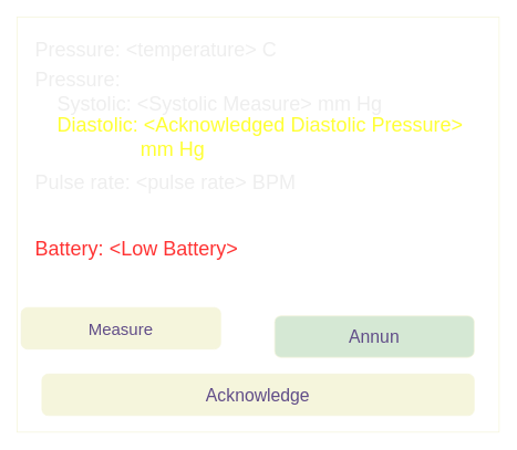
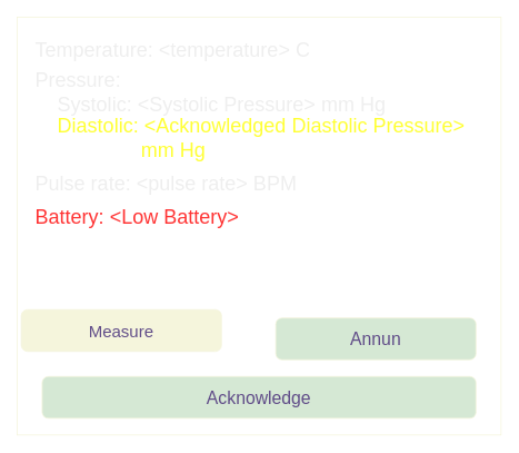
  <mxCell id="0" />
  <mxCell id="1" parent="0" />
  <mxCell id="2" value="" style="rounded=0;whiteSpace=wrap;html=1;fillColor=none;fontColor=#F5F5DC;strokeColor=#F5F5DC;" vertex="1" parent="1"><mxGeometry x="20" y="20" width="580" height="500" as="geometry" /></mxCell>
- <mxCell id="3" value="Acknowledge" style="rounded=1;whiteSpace=wrap;html=1;fillColor=#F5F5DC;strokeColor=#F5F5DC;fontColor=#604C88;fontSize=21;" vertex="1" parent="1"><mxGeometry x="50" y="450" width="520" height="50" as="geometry" /></mxCell>
+ <mxCell id="3" value="Acknowledge" style="rounded=1;whiteSpace=wrap;html=1;fillColor=#d5e8d4;strokeColor=#F5F5DC;fontColor=#604C88;fontSize=21;" vertex="1" parent="1"><mxGeometry x="50" y="450" width="520" height="50" as="geometry" /></mxCell>
  <mxCell id="4" value="Measure" style="rounded=1;whiteSpace=wrap;html=1;fillColor=#F5F5DC;strokeColor=#F5F5DC;fontSize=20;fontColor=#604C88;" vertex="1" parent="1"><mxGeometry x="25" y="370" width="240" height="50" as="geometry" /></mxCell>
  <mxCell id="5" value="Annun" style="rounded=1;whiteSpace=wrap;html=1;fillColor=#d5e8d4;strokeColor=#F5F5DC;fontSize=21;fontColor=#604C88;" vertex="1" parent="1"><mxGeometry x="330" y="380" width="240" height="50" as="geometry" /></mxCell>
- <mxCell id="6" value="Pressure: &amp;lt;temperature&amp;gt; C" style="text;html=1;strokeColor=none;fillColor=none;align=left;verticalAlign=middle;whiteSpace=wrap;rounded=0;fontSize=24;fontColor=#EEEEEE;" vertex="1" parent="1"><mxGeometry x="40" y="40" width="340" height="40" as="geometry" /></mxCell>
+ <mxCell id="6" value="Temperature: &amp;lt;temperature&amp;gt; C" style="text;html=1;strokeColor=none;fillColor=none;align=left;verticalAlign=middle;whiteSpace=wrap;rounded=0;fontSize=24;fontColor=#EEEEEE;" vertex="1" parent="1"><mxGeometry x="40" y="40" width="340" height="40" as="geometry" /></mxCell>
  <mxCell id="7" value="Pulse rate: &amp;lt;pulse rate&amp;gt; BPM" style="text;html=1;strokeColor=none;fillColor=none;align=left;verticalAlign=middle;whiteSpace=wrap;rounded=0;fontSize=24;fontColor=#EEEEEE;" vertex="1" parent="1"><mxGeometry x="40" y="200" width="320" height="40" as="geometry" /></mxCell>
- <mxCell id="8" value="Battery: &amp;lt;Low Battery&amp;gt;" style="text;html=1;strokeColor=none;fillColor=none;align=left;verticalAlign=middle;whiteSpace=wrap;rounded=0;fontSize=24;fontColor=#FF3333;" vertex="1" parent="1"><mxGeometry x="40" y="280" width="250" height="40" as="geometry" /></mxCell>
- <mxCell id="9" value="Pressure:&lt;br&gt;&amp;nbsp; &amp;nbsp; Systolic: &amp;lt;Systolic Measure&amp;gt; mm Hg&lt;br&gt;" style="text;html=1;strokeColor=none;fillColor=none;align=left;verticalAlign=middle;whiteSpace=wrap;rounded=0;fontSize=24;fontColor=#EEEEEE;" vertex="1" parent="1"><mxGeometry x="40" y="80" width="430" height="60" as="geometry" /></mxCell>
+ <mxCell id="8" value="Battery: &amp;lt;Low Battery&amp;gt;" style="text;html=1;strokeColor=none;fillColor=none;align=left;verticalAlign=middle;whiteSpace=wrap;rounded=0;fontSize=24;fontColor=#FF3333;" vertex="1" parent="1"><mxGeometry x="40" y="240" width="250" height="40" as="geometry" /></mxCell>
+ <mxCell id="9" value="Pressure:&lt;br&gt;&amp;nbsp; &amp;nbsp; Systolic: &amp;lt;Systolic Pressure&amp;gt; mm Hg&lt;br&gt;" style="text;html=1;strokeColor=none;fillColor=none;align=left;verticalAlign=middle;whiteSpace=wrap;rounded=0;fontSize=24;fontColor=#EEEEEE;" vertex="1" parent="1"><mxGeometry x="40" y="80" width="430" height="60" as="geometry" /></mxCell>
  <mxCell id="10" value="&lt;span style=&quot;font-family: &amp;#34;helvetica&amp;#34; ; font-size: 24px ; font-style: normal ; font-weight: 400 ; letter-spacing: normal ; text-align: left ; text-indent: 0px ; text-transform: none ; word-spacing: 0px ; display: inline ; float: none&quot;&gt;&amp;nbsp; &amp;nbsp; Diastolic: &amp;lt;Acknowledged Diastolic Pressure&amp;gt; &lt;br&gt;&amp;nbsp; &amp;nbsp; &amp;nbsp; &amp;nbsp; &amp;nbsp; &amp;nbsp; &amp;nbsp; &amp;nbsp; &amp;nbsp; &amp;nbsp;mm Hg&lt;/span&gt;" style="text;whiteSpace=wrap;html=1;labelBackgroundColor=none;fontColor=#FFFF33;" vertex="1" parent="1"><mxGeometry x="40" y="130" width="520" height="40" as="geometry" /></mxCell>
